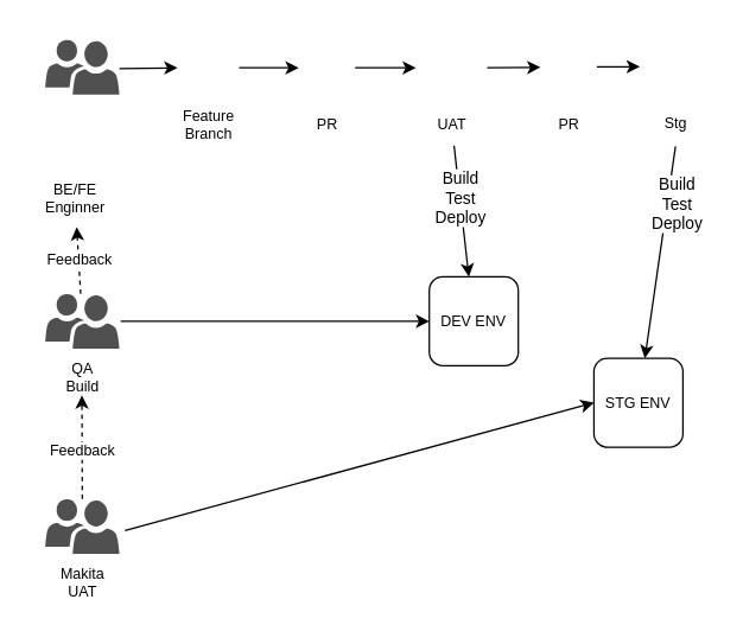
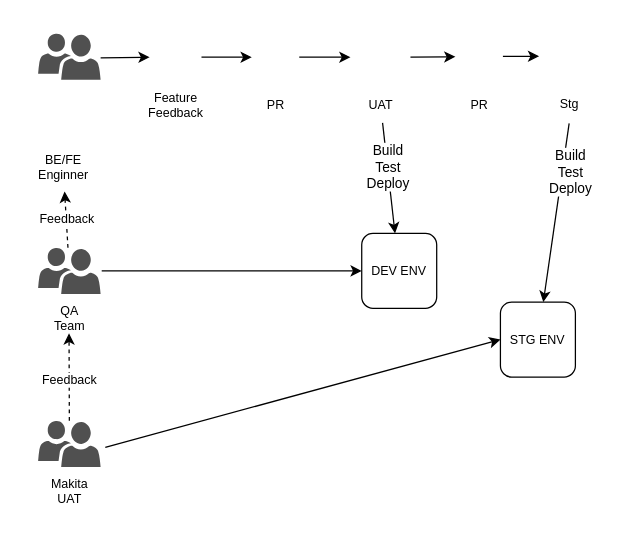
  <mxCell id="0" />
  <mxCell id="1" parent="0" />
  <mxCell id="2" style="edgeStyle=none;shape=connector;rounded=0;orthogonalLoop=1;jettySize=auto;html=1;exitX=1.001;exitY=0.526;exitDx=0;exitDy=0;exitPerimeter=0;entryX=0;entryY=0.5;entryDx=0;entryDy=0;strokeColor=default;align=center;verticalAlign=middle;fontFamily=Helvetica;fontSize=11;fontColor=default;labelBackgroundColor=default;endArrow=classic;" parent="1" source="3" target="6" edge="1"><mxGeometry relative="1" as="geometry" /></mxCell>
  <mxCell id="3" value="" style="sketch=0;pointerEvents=1;shadow=0;dashed=0;html=1;strokeColor=none;labelPosition=center;verticalLabelPosition=bottom;verticalAlign=top;align=center;fillColor=#505050;shape=mxgraph.mscae.intune.user_group" parent="1" vertex="1"><mxGeometry x="30" y="26" width="50" height="37" as="geometry" /></mxCell>
  <mxCell id="4" value="BE/FE&lt;div&gt;Enginner&lt;/div&gt;" style="text;html=1;align=center;verticalAlign=middle;resizable=0;points=[];autosize=1;strokeColor=none;fillColor=none;fontSize=10;" parent="1" vertex="1"><mxGeometry x="20" y="112.5" width="60" height="40" as="geometry" /></mxCell>
  <mxCell id="5" style="rounded=0;orthogonalLoop=1;jettySize=auto;html=1;exitX=1;exitY=0.5;exitDx=0;exitDy=0;entryX=0;entryY=0.5;entryDx=0;entryDy=0;" parent="1" source="6" target="9" edge="1"><mxGeometry relative="1" as="geometry" /></mxCell>
  <mxCell id="6" value="" style="shape=image;html=1;verticalAlign=top;verticalLabelPosition=bottom;labelBackgroundColor=#ffffff;imageAspect=0;aspect=fixed;image=https://cdn0.iconfinder.com/data/icons/phosphor-regular-vol-3/256/git-branch-128.png" parent="1" vertex="1"><mxGeometry x="119.25" y="24.25" width="41.5" height="41.5" as="geometry" /></mxCell>
- <mxCell id="7" value="Feature&lt;div&gt;Branch&lt;/div&gt;" style="text;html=1;align=center;verticalAlign=middle;resizable=0;points=[];autosize=1;strokeColor=none;fillColor=none;fontSize=10;" parent="1" vertex="1"><mxGeometry x="110" y="63" width="60" height="40" as="geometry" /></mxCell>
+ <mxCell id="7" value="Feature&lt;div&gt;Feedback&lt;/div&gt;" style="text;html=1;align=center;verticalAlign=middle;resizable=0;points=[];autosize=1;strokeColor=none;fillColor=none;fontSize=10;" parent="1" vertex="1"><mxGeometry x="110" y="63" width="60" height="40" as="geometry" /></mxCell>
  <mxCell id="8" style="edgeStyle=none;shape=connector;rounded=0;orthogonalLoop=1;jettySize=auto;html=1;entryX=0;entryY=0.5;entryDx=0;entryDy=0;strokeColor=default;align=center;verticalAlign=middle;fontFamily=Helvetica;fontSize=11;fontColor=default;labelBackgroundColor=default;endArrow=classic;" parent="1" source="9" target="12" edge="1"><mxGeometry relative="1" as="geometry" /></mxCell>
  <mxCell id="9" value="" style="shape=image;html=1;verticalAlign=top;verticalLabelPosition=bottom;labelBackgroundColor=#ffffff;imageAspect=0;aspect=fixed;image=https://cdn0.iconfinder.com/data/icons/octicons/1024/git-pull-request-128.png" parent="1" vertex="1"><mxGeometry x="201" y="26" width="38" height="38" as="geometry" /></mxCell>
  <mxCell id="10" value="PR" style="text;html=1;align=center;verticalAlign=middle;resizable=0;points=[];autosize=1;strokeColor=none;fillColor=none;fontSize=10;" parent="1" vertex="1"><mxGeometry x="200" y="68" width="40" height="30" as="geometry" /></mxCell>
  <mxCell id="11" style="edgeStyle=none;shape=connector;rounded=0;orthogonalLoop=1;jettySize=auto;html=1;exitX=1;exitY=0.5;exitDx=0;exitDy=0;strokeColor=default;align=center;verticalAlign=middle;fontFamily=Helvetica;fontSize=11;fontColor=default;labelBackgroundColor=default;endArrow=classic;" parent="1" source="12" target="23" edge="1"><mxGeometry relative="1" as="geometry" /></mxCell>
  <mxCell id="12" value="" style="shape=image;html=1;verticalAlign=top;verticalLabelPosition=bottom;labelBackgroundColor=#ffffff;imageAspect=0;aspect=fixed;image=https://cdn4.iconfinder.com/data/icons/ionicons/512/icon-social-github-128.png;fontFamily=Helvetica;fontSize=11;fontColor=default;" parent="1" vertex="1"><mxGeometry x="280" y="21" width="48" height="48" as="geometry" /></mxCell>
  <mxCell id="13" style="edgeStyle=none;shape=connector;rounded=0;orthogonalLoop=1;jettySize=auto;html=1;strokeColor=default;align=center;verticalAlign=middle;fontFamily=Helvetica;fontSize=10;fontColor=default;labelBackgroundColor=default;endArrow=classic;" parent="1" source="15" target="16" edge="1"><mxGeometry relative="1" as="geometry" /></mxCell>
  <mxCell id="14" value="Build&lt;div&gt;Test&lt;/div&gt;&lt;div&gt;Deploy&lt;/div&gt;" style="edgeLabel;html=1;align=center;verticalAlign=middle;resizable=0;points=[];fontFamily=Helvetica;fontSize=11;fontColor=default;labelBackgroundColor=default;" parent="13" vertex="1" connectable="0"><mxGeometry x="-0.208" relative="1" as="geometry"><mxPoint as="offset" /></mxGeometry></mxCell>
  <mxCell id="15" value="UAT" style="text;html=1;align=center;verticalAlign=middle;resizable=0;points=[];autosize=1;strokeColor=none;fillColor=none;fontSize=10;" parent="1" vertex="1"><mxGeometry x="284" y="67.5" width="40" height="30" as="geometry" /></mxCell>
  <mxCell id="16" value="DEV ENV" style="rounded=1;whiteSpace=wrap;html=1;fontFamily=Helvetica;fontSize=10;fontColor=default;labelBackgroundColor=default;" parent="1" vertex="1"><mxGeometry x="289" y="186" width="60" height="60" as="geometry" /></mxCell>
  <mxCell id="17" style="edgeStyle=none;shape=connector;rounded=0;orthogonalLoop=1;jettySize=auto;html=1;strokeColor=default;align=center;verticalAlign=middle;fontFamily=Helvetica;fontSize=10;fontColor=default;labelBackgroundColor=default;endArrow=classic;dashed=1;" parent="1" source="19" target="4" edge="1"><mxGeometry relative="1" as="geometry" /></mxCell>
  <mxCell id="18" value="Feedback" style="edgeLabel;html=1;align=center;verticalAlign=middle;resizable=0;points=[];fontFamily=Helvetica;fontSize=10;fontColor=default;labelBackgroundColor=default;" parent="17" vertex="1" connectable="0"><mxGeometry x="-0.293" y="-1" relative="1" as="geometry"><mxPoint x="-1" y="-8" as="offset" /></mxGeometry></mxCell>
  <mxCell id="19" value="" style="sketch=0;pointerEvents=1;shadow=0;dashed=0;html=1;strokeColor=none;labelPosition=center;verticalLabelPosition=bottom;verticalAlign=top;align=center;fillColor=#505050;shape=mxgraph.mscae.intune.user_group;fontSize=10;" parent="1" vertex="1"><mxGeometry x="30" y="197.5" width="50" height="37" as="geometry" /></mxCell>
- <mxCell id="20" value="QA&lt;div&gt;Build&lt;/div&gt;" style="text;html=1;align=center;verticalAlign=middle;resizable=0;points=[];autosize=1;strokeColor=none;fillColor=none;fontSize=10;" parent="1" vertex="1"><mxGeometry x="30" y="233.5" width="50" height="40" as="geometry" /></mxCell>
+ <mxCell id="20" value="QA&lt;div&gt;Team&lt;/div&gt;" style="text;html=1;align=center;verticalAlign=middle;resizable=0;points=[];autosize=1;strokeColor=none;fillColor=none;fontSize=10;" parent="1" vertex="1"><mxGeometry x="30" y="233.5" width="50" height="40" as="geometry" /></mxCell>
  <mxCell id="21" style="edgeStyle=none;shape=connector;rounded=0;orthogonalLoop=1;jettySize=auto;html=1;exitX=1.018;exitY=0.499;exitDx=0;exitDy=0;exitPerimeter=0;entryX=0;entryY=0.5;entryDx=0;entryDy=0;strokeColor=default;align=center;verticalAlign=middle;fontFamily=Helvetica;fontSize=10;fontColor=default;labelBackgroundColor=default;endArrow=classic;" parent="1" source="19" target="16" edge="1"><mxGeometry relative="1" as="geometry"><mxPoint x="110" y="126" as="sourcePoint" /><mxPoint x="149" y="126" as="targetPoint" /></mxGeometry></mxCell>
  <mxCell id="22" style="edgeStyle=none;shape=connector;rounded=0;orthogonalLoop=1;jettySize=auto;html=1;entryX=0;entryY=0.5;entryDx=0;entryDy=0;strokeColor=default;align=center;verticalAlign=middle;fontFamily=Helvetica;fontSize=11;fontColor=default;labelBackgroundColor=default;endArrow=classic;" parent="1" source="23" target="25" edge="1"><mxGeometry relative="1" as="geometry" /></mxCell>
  <mxCell id="23" value="" style="shape=image;html=1;verticalAlign=top;verticalLabelPosition=bottom;labelBackgroundColor=#ffffff;imageAspect=0;aspect=fixed;image=https://cdn0.iconfinder.com/data/icons/octicons/1024/git-pull-request-128.png" parent="1" vertex="1"><mxGeometry x="364" y="25.5" width="38" height="38" as="geometry" /></mxCell>
  <mxCell id="24" value="PR" style="text;html=1;align=center;verticalAlign=middle;resizable=0;points=[];autosize=1;strokeColor=none;fillColor=none;fontSize=10;" parent="1" vertex="1"><mxGeometry x="363" y="67.5" width="40" height="30" as="geometry" /></mxCell>
  <mxCell id="25" value="" style="shape=image;html=1;verticalAlign=top;verticalLabelPosition=bottom;labelBackgroundColor=#ffffff;imageAspect=0;aspect=fixed;image=https://cdn4.iconfinder.com/data/icons/ionicons/512/icon-social-github-128.png;fontFamily=Helvetica;fontSize=11;fontColor=default;" parent="1" vertex="1"><mxGeometry x="431" y="20.25" width="48" height="48" as="geometry" /></mxCell>
  <mxCell id="26" value="Stg" style="text;html=1;align=center;verticalAlign=middle;resizable=0;points=[];autosize=1;strokeColor=none;fillColor=none;fontSize=10;" parent="1" vertex="1"><mxGeometry x="435" y="66.75" width="40" height="30" as="geometry" /></mxCell>
  <mxCell id="27" style="edgeStyle=none;shape=connector;rounded=0;orthogonalLoop=1;jettySize=auto;html=1;strokeColor=default;align=center;verticalAlign=middle;fontFamily=Helvetica;fontSize=10;fontColor=default;labelBackgroundColor=default;endArrow=classic;" parent="1" target="28" edge="1"><mxGeometry relative="1" as="geometry"><mxPoint x="455" y="98" as="sourcePoint" /></mxGeometry></mxCell>
  <mxCell id="28" value="STG ENV" style="rounded=1;whiteSpace=wrap;html=1;fontFamily=Helvetica;fontSize=10;fontColor=default;labelBackgroundColor=default;" parent="1" vertex="1"><mxGeometry x="400" y="241" width="60" height="60" as="geometry" /></mxCell>
  <mxCell id="29" value="Build&lt;div&gt;Test&lt;/div&gt;&lt;div&gt;Deploy&lt;/div&gt;" style="edgeLabel;html=1;align=center;verticalAlign=middle;resizable=0;points=[];fontFamily=Helvetica;fontSize=11;fontColor=default;labelBackgroundColor=default;" parent="1" vertex="1" connectable="0"><mxGeometry x="455" y="136" as="geometry" /></mxCell>
  <mxCell id="30" value="" style="sketch=0;pointerEvents=1;shadow=0;dashed=0;html=1;strokeColor=none;labelPosition=center;verticalLabelPosition=bottom;verticalAlign=top;align=center;fillColor=#505050;shape=mxgraph.mscae.intune.user_group;fontSize=10;" parent="1" vertex="1"><mxGeometry x="30" y="336" width="50" height="37" as="geometry" /></mxCell>
  <mxCell id="31" value="Makita&lt;div&gt;UAT&lt;/div&gt;" style="text;html=1;align=center;verticalAlign=middle;resizable=0;points=[];autosize=1;strokeColor=none;fillColor=none;fontSize=10;" parent="1" vertex="1"><mxGeometry x="30" y="372" width="50" height="40" as="geometry" /></mxCell>
  <mxCell id="32" style="edgeStyle=none;shape=connector;rounded=0;orthogonalLoop=1;jettySize=auto;html=1;exitX=1.075;exitY=0.573;exitDx=0;exitDy=0;exitPerimeter=0;entryX=0;entryY=0.5;entryDx=0;entryDy=0;strokeColor=default;align=center;verticalAlign=middle;fontFamily=Helvetica;fontSize=10;fontColor=default;labelBackgroundColor=default;endArrow=classic;" parent="1" source="30" target="28" edge="1"><mxGeometry relative="1" as="geometry"><mxPoint x="180" y="354.16" as="sourcePoint" /><mxPoint x="373" y="354.16" as="targetPoint" /></mxGeometry></mxCell>
  <mxCell id="33" style="edgeStyle=none;shape=connector;rounded=0;orthogonalLoop=1;jettySize=auto;html=1;strokeColor=default;align=center;verticalAlign=middle;fontFamily=Helvetica;fontSize=10;fontColor=default;labelBackgroundColor=default;endArrow=classic;dashed=1;exitX=0.5;exitY=0;exitDx=0;exitDy=0;exitPerimeter=0;" edge="1" parent="1" source="30"><mxGeometry relative="1" as="geometry"><mxPoint x="54.76" y="356" as="sourcePoint" /><mxPoint x="54.76" y="266" as="targetPoint" /></mxGeometry></mxCell>
  <mxCell id="34" value="Feedback" style="edgeLabel;html=1;align=center;verticalAlign=middle;resizable=0;points=[];fontFamily=Helvetica;fontSize=10;fontColor=default;labelBackgroundColor=default;" vertex="1" connectable="0" parent="33"><mxGeometry x="-0.293" y="-1" relative="1" as="geometry"><mxPoint x="-1" y="-8" as="offset" /></mxGeometry></mxCell>
